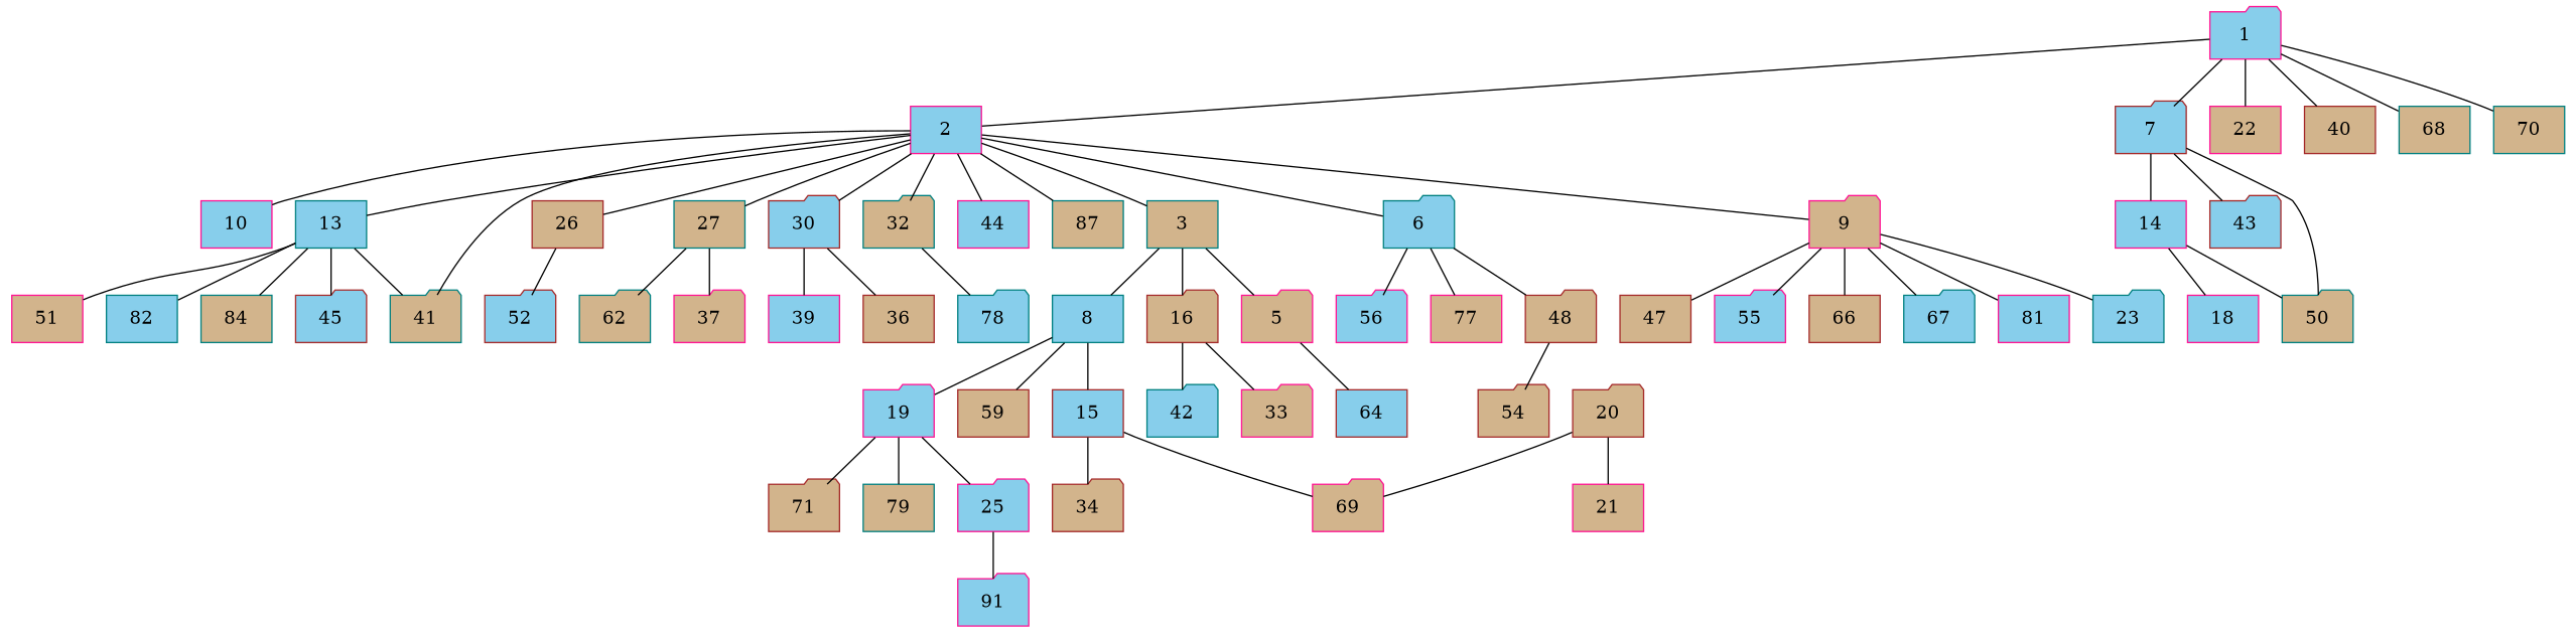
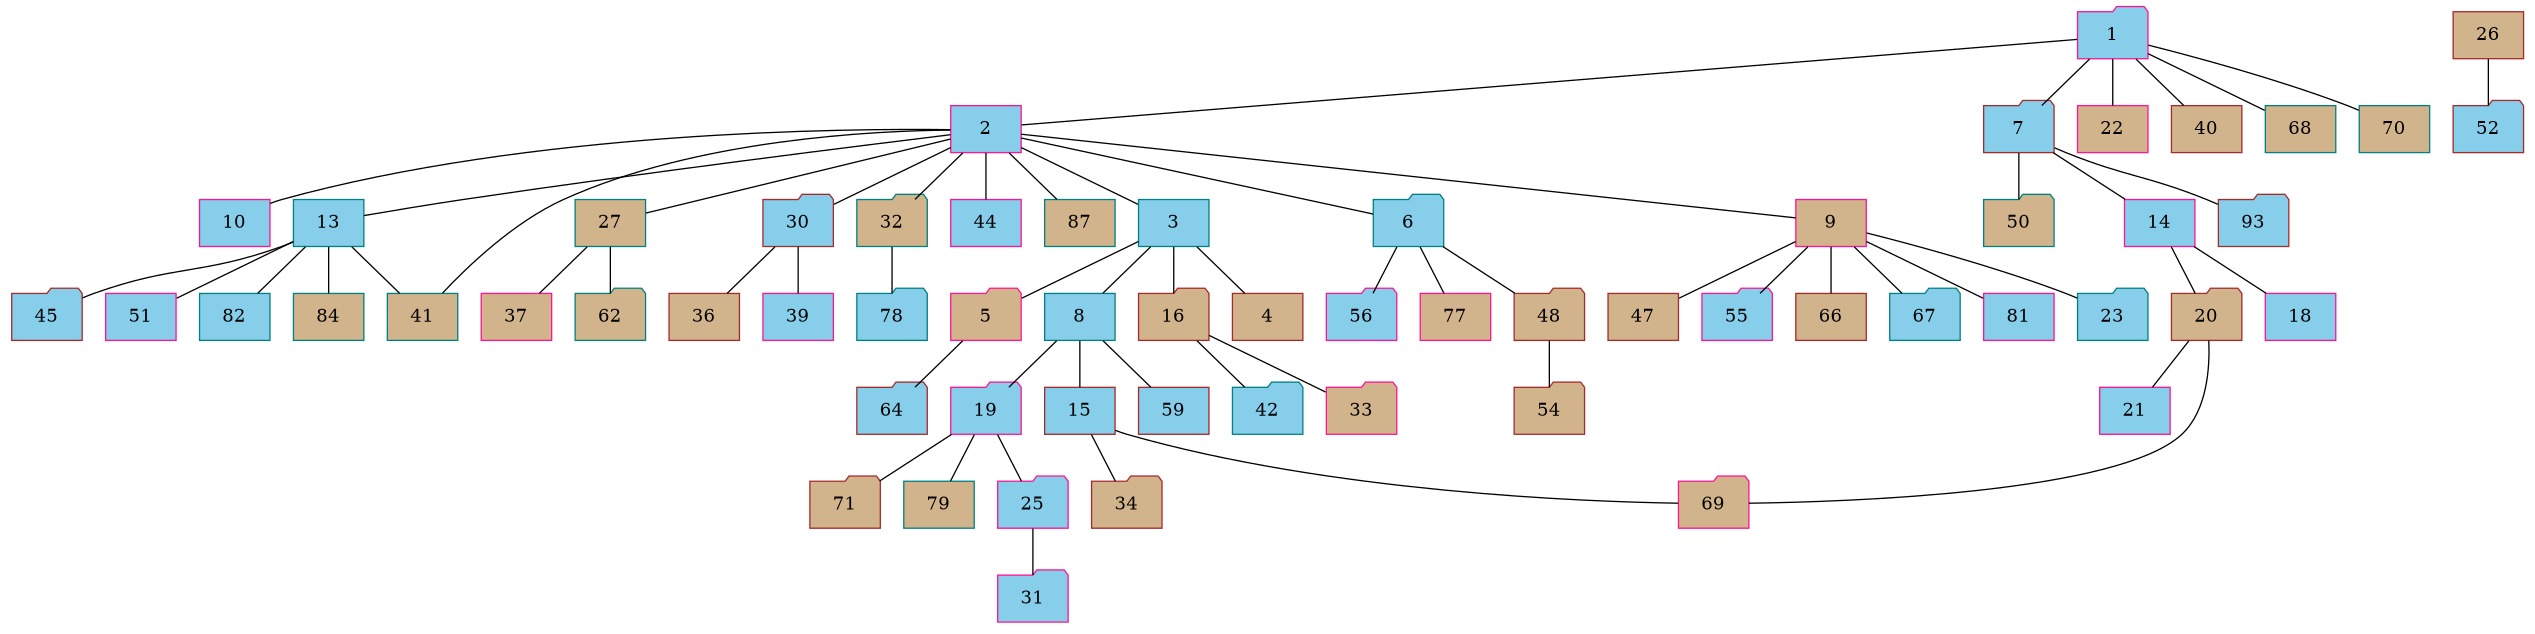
  graph {
    node [color=deeppink fillcolor=skyblue shape=box style=filled]
    1 [shape=folder super="+74"]
    2 [super="+38"]
    7 [color=brown shape=folder super="+29"]
    22 [fillcolor=tan super="+73"]
    40 [color=brown fillcolor=tan]
    68 [color=teal fillcolor=tan super="+83"]
    70 [color=teal fillcolor=tan]
-   3 [color=teal fillcolor=tan super="+49"]
+   3 [color=teal super="+49"]
    6 [color=teal shape=folder super="+24"]
-   9 [fillcolor=tan shape=folder super="+11"]
+   9 [fillcolor=tan super="+11"]
    10
    13 [color=teal super="+76"]
    26 [color=brown fillcolor=tan super="+63"]
    27 [color=teal fillcolor=tan super="+58"]
    30 [color=brown shape=folder super="+86"]
    32 [color=teal fillcolor=tan shape=folder]
-   41 [color=teal fillcolor=tan shape=folder]
+   41 [color=teal fillcolor=tan]
    44
    87 [color=teal fillcolor=tan]
    14
-   43 [color=brown shape=folder super="+57"]
+   43 [color=brown shape=folder super="+57" label=93]
    50 [color=teal fillcolor=tan shape=folder]
+   4 [color=brown fillcolor=tan super="+75"]
    5 [fillcolor=tan shape=folder super="+80"]
    8 [color=teal super="+65"]
    16 [color=brown fillcolor=tan shape=folder super="+17"]
    48 [color=brown fillcolor=tan shape=folder super="+60"]
    56 [shape=folder]
    77 [fillcolor=tan]
    23 [color=teal shape=folder]
    47 [color=brown fillcolor=tan]
    55 [shape=folder]
    66 [color=brown fillcolor=tan]
    67 [color=teal shape=folder]
    81
    45 [color=brown shape=folder]
-   51 [fillcolor=tan super="+85"]
+   51 [super="+85"]
    82 [color=teal]
    84 [color=teal fillcolor=tan]
    52 [color=brown shape=folder]
-   37 [fillcolor=tan shape=folder]
+   37 [fillcolor=tan]
    62 [color=teal fillcolor=tan shape=folder]
    36 [color=brown fillcolor=tan]
    39
    78 [color=teal shape=folder]
-   64 [color=brown]
+   64 [color=brown shape=folder]
    15 [color=brown super="+28"]
    19 [shape=folder super="+46"]
-   59 [color=brown fillcolor=tan]
+   59 [color=brown]
    33 [fillcolor=tan shape=folder]
    42 [color=teal shape=folder]
    54 [color=brown fillcolor=tan shape=folder]
    18 [super="+61"]
    20 [color=brown fillcolor=tan shape=folder super="+53"]
    34 [color=brown fillcolor=tan shape=folder]
    69 [fillcolor=tan shape=folder super="+72"]
    25 [shape=folder super="+35"]
    71 [color=brown fillcolor=tan shape=folder]
    79 [color=teal fillcolor=tan]
-   21 [fillcolor=tan]
-   31 [shape=folder label=91]
+   21
+   31 [shape=folder]
    1 -- 2 [weight=2]
    1 -- 7
    1 -- 22
    1 -- 40
    1 -- 68
    1 -- 70
    2 -- 3
    2 -- 6
    2 -- 9
    2 -- 10
    2 -- 13
-   2 -- 26
    2 -- 27
    2 -- 30
    2 -- 32
    2 -- 41
    2 -- 44
    2 -- 87
    7 -- 14
    7 -- 43
    7 -- 50
+   3 -- 4
    3 -- 5
    3 -- 8
    3 -- 16
    6 -- 48
    6 -- 56
    6 -- 77
    9 -- 23
    9 -- 47
    9 -- 55
    9 -- 66
    9 -- 67
    9 -- 81
    13 -- 41
    13 -- 45
    13 -- 51
    13 -- 82
    13 -- 84
    26 -- 52
    27 -- 37
    27 -- 62
    30 -- 36
    30 -- 39
    32 -- 78
    14 -- 18
-   14 -- 50
+   14 -- 20
    5 -- 64
    8 -- 15
    8 -- 19
    8 -- 59
    16 -- 33
    16 -- 42
    48 -- 54
    15 -- 34
    15 -- 69
    19 -- 25
    19 -- 71
    19 -- 79
    20 -- 69
    20 -- 21
    25 -- 31
  }
